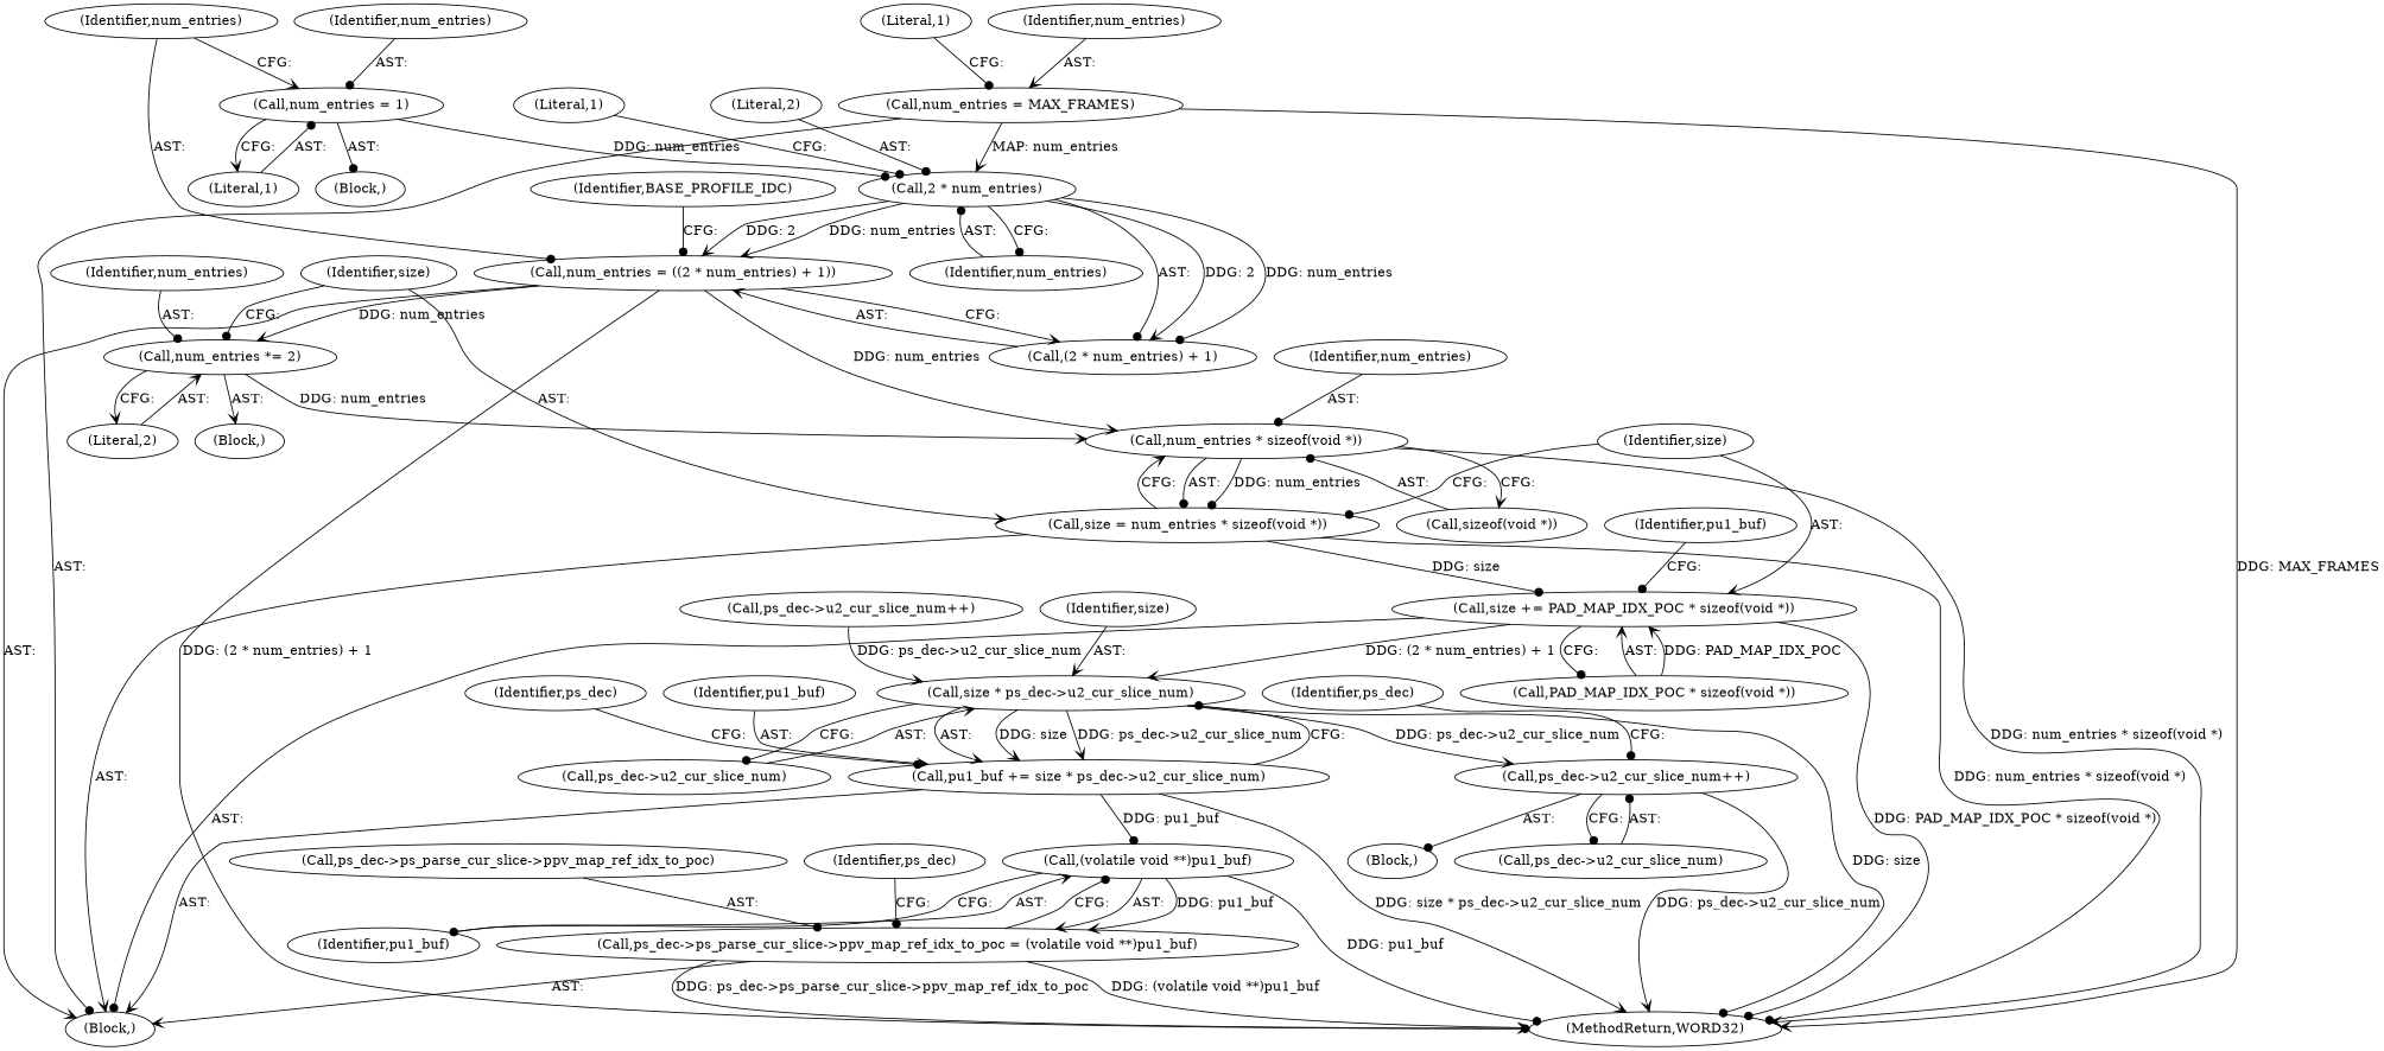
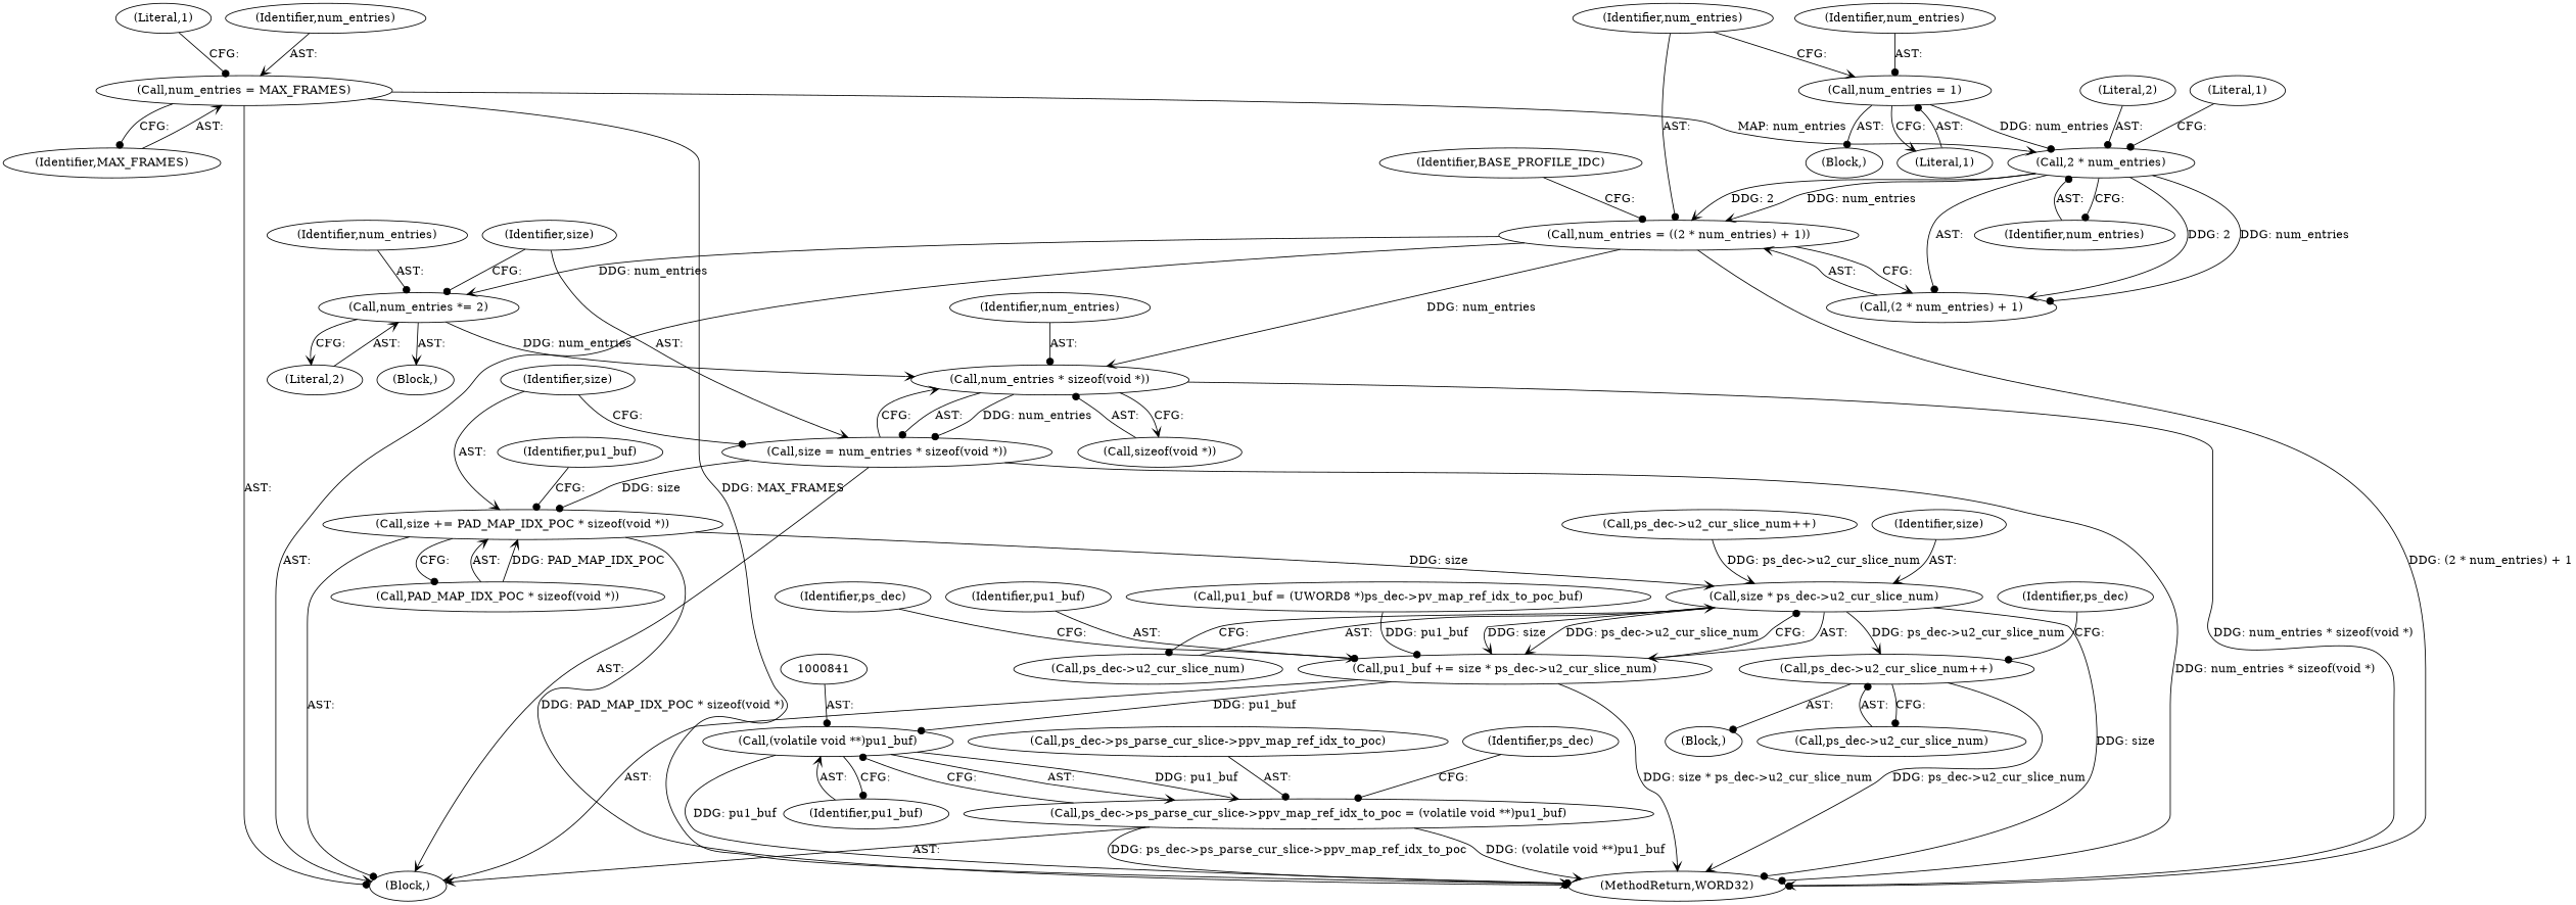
  digraph {
    edge [arrowhead=dot]
    n1 [label="(Call,num_entries * sizeof(void *))"]
    n2 [label="(Call,size = num_entries * sizeof(void *))"]
    n3 [label="(MethodReturn,WORD32)"]
    n4 [label="(Call,sizeof(void *))"]
    n5 [label="(Block,)"]
    n6 [label="(Call,size += PAD_MAP_IDX_POC * sizeof(void *))"]
    n7 [label="(Call,num_entries *= 2)"]
    n8 [label="(Literal,2)"]
    n9 [label="(Block,)"]
    n10 [label="(Call,num_entries = ((2 * num_entries) + 1))"]
    n11 [label="(Call,(2 * num_entries) + 1)"]
    n12 [label="(Call,2 * num_entries)"]
    n13 [label="(Identifier,num_entries)"]
    n14 [label="(Call,num_entries = MAX_FRAMES)"]
+   n15 [label="(Identifier,MAX_FRAMES)"]
    n16 [label="(Call,num_entries = 1)"]
    n17 [label="(Block,)"]
    n18 [label="(Literal,1)"]
    n19 [label="(Call,size * ps_dec->u2_cur_slice_num)"]
    n20 [label="(Call,PAD_MAP_IDX_POC * sizeof(void *))"]
    n21 [label="(Call,pu1_buf += size * ps_dec->u2_cur_slice_num)"]
    n22 [label="(Call,ps_dec->u2_cur_slice_num++)"]
    n23 [label="(Call,ps_dec->u2_cur_slice_num)"]
    n24 [label="(Call,(volatile void **)pu1_buf)"]
    n25 [label="(Call,ps_dec->u2_cur_slice_num)"]
    n26 [label="(Block,)"]
    n27 [label="(Call,ps_dec->ps_parse_cur_slice->ppv_map_ref_idx_to_poc = (volatile void **)pu1_buf)"]
    n28 [label="(Identifier,pu1_buf)"]
    n29 [label="(Identifier,ps_dec)"]
    n30 [label="(Identifier,pu1_buf)"]
    n31 [label="(Identifier,size)"]
    n32 [label="(Call,ps_dec->ps_parse_cur_slice->ppv_map_ref_idx_to_poc)"]
    n33 [label="(Identifier,ps_dec)"]
    n34 [label="(Call,ps_dec->u2_cur_slice_num++)"]
    n35 [label="(Identifier,BASE_PROFILE_IDC)"]
    n36 [label="(Identifier,num_entries)"]
    n37 [label="(Identifier,num_entries)"]
    n38 [label="(Literal,1)"]
    n39 [label="(Identifier,num_entries)"]
    n40 [label="(Identifier,pu1_buf)"]
    n41 [label="(Identifier,size)"]
    n42 [label="(Identifier,size)"]
    n43 [label="(Identifier,num_entries)"]
    n44 [label="(Literal,1)"]
    n45 [label="(Literal,2)"]
+   n46 [label="(Call,pu1_buf = (UWORD8 *)ps_dec->pv_map_ref_idx_to_poc_buf)"]
    n47 [label="(Identifier,ps_dec)"]
    n48 [label="(Identifier,num_entries)"]
+   1000841
    n1 -> n2 [label="AST: "]
    n1 -> n2 [label="DDG: num_entries"]
    n1 -> n3 [arrowhead=vee label="DDG: num_entries * sizeof(void *)"]
    n1 -> n4 [arrowhead=vee label="CFG: "]
    n2 -> n1 [arrowhead=vee label="CFG: "]
    n2 -> n3 [label="DDG: num_entries * sizeof(void *)"]
    n2 -> n5 [arrowhead=vee label="AST: "]
    n2 -> n6 [label="DDG: size"]
    n4 -> n1 [label="AST: "]
    n6 -> n3 [label="DDG: PAD_MAP_IDX_POC * sizeof(void *)"]
    n6 -> n5 [label="AST: "]
-   n6 -> n19 [arrowhead=vee label="DDG: (2 * num_entries) + 1"]
+   n6 -> n19 [arrowhead=vee label="DDG: size"]
    n6 -> n20 [label="CFG: "]
    n7 -> n1 [arrowhead=vee label="DDG: num_entries"]
    n7 -> n8 [arrowhead=vee label="CFG: "]
    n7 -> n9 [arrowhead=vee label="AST: "]
    n8 -> n7 [arrowhead=vee label="AST: "]
    n10 -> n1 [arrowhead=vee label="DDG: num_entries"]
    n10 -> n3 [label="DDG: (2 * num_entries) + 1"]
    n10 -> n5 [arrowhead=vee label="AST: "]
    n10 -> n7 [arrowhead=vee label="DDG: num_entries"]
    n10 -> n11 [arrowhead=vee label="CFG: "]
    n11 -> n10 [arrowhead=vee label="AST: "]
    n12 -> n10 [arrowhead=vee label="DDG: 2"]
    n12 -> n10 [arrowhead=vee label="DDG: num_entries"]
    n12 -> n11 [label="AST: "]
    n12 -> n11 [arrowhead=vee label="DDG: 2"]
    n12 -> n11 [label="DDG: num_entries"]
    n12 -> n13 [label="CFG: "]
    n13 -> n12 [label="AST: "]
    n14 -> n3 [arrowhead=vee label="DDG: MAX_FRAMES"]
    n14 -> n5 [label="AST: "]
    n14 -> n12 [arrowhead=vee label="MAP: num_entries"]
+   n14 -> n15 [label="CFG: "]
+   n15 -> n14 [arrowhead=vee label="AST: "]
    n16 -> n12 [label="DDG: num_entries"]
    n16 -> n17 [label="AST: "]
    n16 -> n18 [arrowhead=vee label="CFG: "]
    n18 -> n16 [label="AST: "]
    n19 -> n3 [label="DDG: size"]
    n19 -> n21 [arrowhead=vee label="AST: "]
    n19 -> n21 [arrowhead=vee label="DDG: size"]
    n19 -> n21 [arrowhead=vee label="DDG: ps_dec->u2_cur_slice_num"]
    n19 -> n22 [arrowhead=vee label="DDG: ps_dec->u2_cur_slice_num"]
    n19 -> n23 [label="CFG: "]
    n20 -> n6 [arrowhead=vee label="AST: "]
    n20 -> n6 [arrowhead=vee label="DDG: PAD_MAP_IDX_POC"]
    n21 -> n3 [arrowhead=vee label="DDG: size * ps_dec->u2_cur_slice_num"]
    n21 -> n5 [arrowhead=vee label="AST: "]
    n21 -> n19 [label="CFG: "]
    n21 -> n24 [label="DDG: pu1_buf"]
    n22 -> n3 [arrowhead=vee label="DDG: ps_dec->u2_cur_slice_num"]
    n22 -> n25 [label="CFG: "]
    n22 -> n26 [label="AST: "]
    n23 -> n19 [arrowhead=vee label="AST: "]
    n24 -> n3 [label="DDG: pu1_buf"]
    n24 -> n27 [arrowhead=vee label="AST: "]
    n24 -> n27 [arrowhead=vee label="DDG: pu1_buf"]
    n24 -> n28 [label="CFG: "]
    n25 -> n22 [label="AST: "]
    n27 -> n3 [arrowhead=vee label="DDG: ps_dec->ps_parse_cur_slice->ppv_map_ref_idx_to_poc"]
    n27 -> n3 [arrowhead=vee label="DDG: (volatile void **)pu1_buf"]
    n27 -> n5 [arrowhead=vee label="AST: "]
    n27 -> n24 [label="CFG: "]
    n28 -> n24 [arrowhead=vee label="AST: "]
    n29 -> n21 [label="CFG: "]
    n30 -> n21 [arrowhead=vee label="AST: "]
    n31 -> n2 [arrowhead=vee label="AST: "]
    n31 -> n7 [label="CFG: "]
    n32 -> n27 [label="AST: "]
    n33 -> n22 [label="CFG: "]
    n34 -> n19 [arrowhead=vee label="DDG: ps_dec->u2_cur_slice_num"]
    n35 -> n10 [label="CFG: "]
    n36 -> n16 [label="AST: "]
    n37 -> n14 [arrowhead=vee label="AST: "]
    n38 -> n14 [label="CFG: "]
    n39 -> n10 [label="AST: "]
    n39 -> n16 [arrowhead=vee label="CFG: "]
    n40 -> n6 [label="CFG: "]
    n41 -> n19 [arrowhead=vee label="AST: "]
    n42 -> n2 [label="CFG: "]
    n42 -> n6 [arrowhead=vee label="AST: "]
    n43 -> n1 [label="AST: "]
    n44 -> n12 [label="CFG: "]
    n45 -> n12 [label="AST: "]
+   n46 -> n21 [label="DDG: pu1_buf"]
    n47 -> n27 [label="CFG: "]
    n48 -> n7 [label="AST: "]
+   1000841 -> n24 [label="AST: "]
  }
